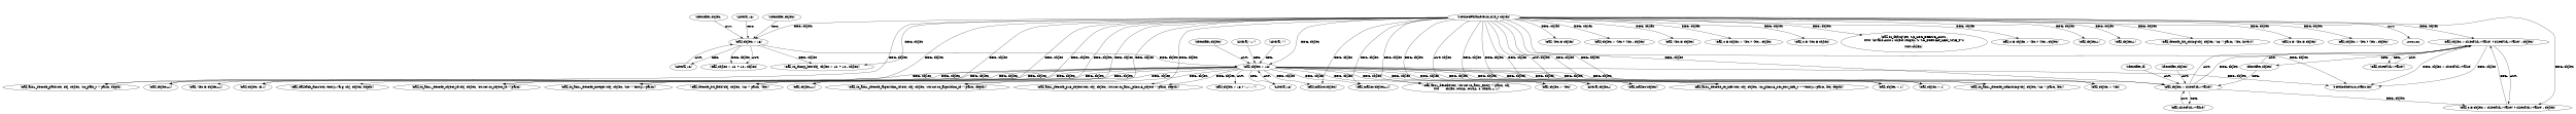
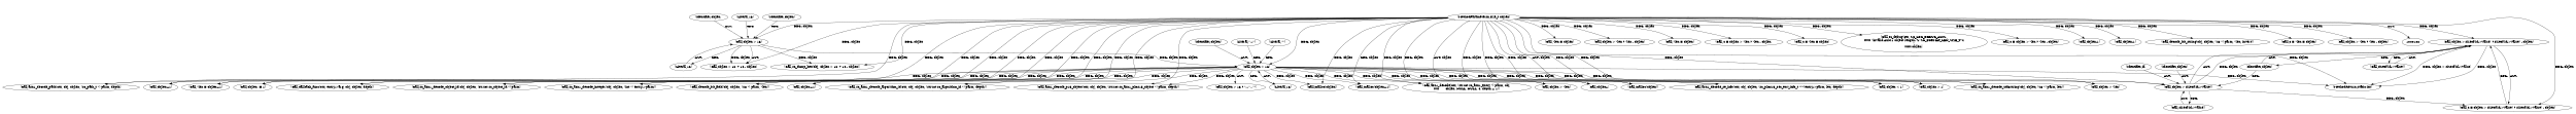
  digraph {
    n1 [label="(Call,objlen > sizeof(id->value) ? sizeof(id->value) : objlen)"]
    n2 [label="(Call,c = objlen > sizeof(id->value) ? sizeof(id->value) : objlen)"]
    n3 [label="(Call,sizeof(id->value))"]
    n4 [label="(MethodReturn,static int)"]
    n5 [label="(Identifier,objlen)"]
    n6 [label="(Call,objlen > sizeof(id->value))"]
    n7 [label="(Call,sizeof(id->value))"]
    n8 [label="(Call,objlen > 16)"]
    n9 [label="(Call,decode_bit_field(obj, objlen, (u8 *) parm, *len))"]
    n10 [label="(Call,asn1_decode_path(ctx, obj, objlen, (sc_path_t *) parm, depth))"]
    n11 [label="(Call,objlen > 16 ? \"...\" : \"\")"]
    n12 [label="(Call,callback_func(ctx, entry->arg, obj, objlen, depth))"]
    n13 [label="(Call,asn1_decode(ctx, (struct sc_asn1_entry *) parm, obj,\n\t\t\t\t       objlen, NULL, NULL, 0, depth + 1))"]
    n14 [label="(Call,objlen+1)"]
    n15 [label="(Call,*len = objlen+1)"]
    n16 [label="(Call,sc_asn1_decode_integer(obj, objlen, (int *) entry->parm))"]
    n17 [label="(Call,sc_asn1_decode_algorithm_id(ctx, obj, objlen, (struct sc_algorithm_id *) parm, depth))"]
    n18 [label="(Literal,16)"]
    n19 [label="(Call,malloc(objlen))"]
-   n20 [label="(Literal,objlen--)"]
+   n20 [label="(Call,objlen--)"]
    n21 [label="(Call,objlen < 1)"]
    n22 [label="(Call,objlen != 1)"]
    n23 [label="(Call,sc_asn1_decode_object_id(obj, objlen, (struct sc_object_id *) parm))"]
    n24 [label="(Call,objlen+1)"]
    n25 [label="(Call,asn1_decode_p15_object(ctx, obj, objlen, (struct sc_asn1_pkcs15_object *) parm, depth))"]
    n26 [label="(Call,malloc(objlen+1))"]
    n27 [label="(Call,objlen > *len)"]
    n28 [label="(Call,malloc(objlen))"]
    n29 [label="(Call,asn1_decode_se_info(ctx, obj, objlen, (sc_pkcs15_sec_env_info_t ***)entry->parm, len, depth))"]
    n30 [label="(Call,objlen > 1)"]
    n31 [label="(Call,sc_asn1_decode_utf8string(obj, objlen, (u8 *) parm, len))"]
    n32 [label="(Call,objlen > *len)"]
    n33 [label="(MethodParameterIn,size_t objlen)"]
    n34 [label="(Call,objlen > 16)"]
    n35 [label="(Call,*len = objlen)"]
    n36 [label="(Call,objlen > *len ? *len : objlen)"]
    n37 [label="(Call,sc_dump_hex(obj, objlen > 16  ? 16 : objlen))"]
    n38 [label="(Call,*len = objlen)"]
    n39 [label="(Call,c = objlen > *len ? *len : objlen)"]
    n40 [label="(Call,c = *len = objlen)"]
    n41 [label="(Call,sc_debug(ctx, SC_LOG_DEBUG_ASN1,\n\t\t\t\t\t \"invalid ASN.1 object length: %\"SC_FORMAT_LEN_SIZE_T\"u\n\",\n\t\t\t\t\t objlen))"]
    n42 [label="(Call,c = objlen > *len ? *len : objlen)"]
    n43 [label="(Call,objlen-1)"]
    n44 [label="(Call,objlen > 16  ? 16 : objlen)"]
    n45 [label="(Call,objlen-1)"]
    n46 [label="(Call,decode_bit_string(obj, objlen, (u8 *) parm, *len, invert))"]
    n47 [label="(Call,c = *len = objlen)"]
    n48 [label="(Call,objlen > *len ? *len : objlen)"]
    1000102
    n50 [label="(Literal,16)"]
    n51 [label="(Identifier,id)"]
    n52 [label="(Identifier,objlen)"]
    n53 [label="(Literal,\"...\")"]
    n54 [label="(Literal,16)"]
    n55 [label="(Identifier,objlen)"]
    n56 [label="(Identifier,objlen)"]
    n57 [label="(Literal,\"\")"]
    n58 [label="(Identifier,objlen)"]
    n1 -> n2 [label="AST: "]
    n1 -> n3 [label="CFG: "]
    n1 -> n4 [label="DDG: objlen > sizeof(id->value)"]
    n1 -> n4 [label="DDG: objlen"]
    n1 -> n5 [label="CFG: "]
    n2 -> n1 [label="CFG: "]
    n3 -> n1 [label="AST: "]
    n5 -> n1 [label="AST: "]
    n5 -> n6 [label="CFG: "]
    n6 -> n1 [label="AST: "]
    n6 -> n1 [label="DDG: objlen"]
    n6 -> n2 [label="DDG: objlen"]
    n6 -> n7 [label="CFG: "]
    n7 -> n6 [label="AST: "]
    n8 -> n4 [label="DDG: objlen"]
    n8 -> n6 [label="DDG: objlen"]
    n8 -> n9 [label="DDG: objlen"]
    n8 -> n10 [label="DDG: objlen"]
    n8 -> n11 [label="AST: "]
    n8 -> n12 [label="DDG: objlen"]
    n8 -> n13 [label="DDG: objlen"]
    n8 -> n14 [label="DDG: objlen"]
    n8 -> n15 [label="DDG: objlen"]
    n8 -> n16 [label="DDG: objlen"]
    n8 -> n17 [label="DDG: objlen"]
    n8 -> n18 [label="CFG: "]
    n8 -> n19 [label="DDG: objlen"]
    n8 -> n20 [label="DDG: objlen"]
    n8 -> n21 [label="DDG: objlen"]
    n8 -> n22 [label="DDG: objlen"]
    n8 -> n23 [label="DDG: objlen"]
    n8 -> n24 [label="DDG: objlen"]
    n8 -> n25 [label="DDG: objlen"]
    n8 -> n26 [label="DDG: objlen"]
    n8 -> n27 [label="DDG: objlen"]
    n8 -> n28 [label="DDG: objlen"]
    n8 -> n29 [label="DDG: objlen"]
    n8 -> n30 [label="DDG: objlen"]
    n8 -> n31 [label="DDG: objlen"]
    n8 -> n32 [label="DDG: objlen"]
    n18 -> n8 [label="AST: "]
    n33 -> n1 [label="DDG: objlen"]
    n33 -> n2 [label="DDG: objlen"]
    n33 -> n4 [label="DDG: objlen"]
    n33 -> n6 [label="DDG: objlen"]
    n33 -> n8 [label="DDG: objlen"]
    n33 -> n9 [label="DDG: objlen"]
    n33 -> n10 [label="DDG: objlen"]
+   n33 -> n12 [label="DDG: objlen"]
    n33 -> n13 [label="DDG: objlen"]
    n33 -> n14 [label="DDG: objlen"]
+   n33 -> n15 [label="DDG: objlen"]
    n33 -> n16 [label="DDG: objlen"]
    n33 -> n17 [label="DDG: objlen"]
    n33 -> n19 [label="DDG: objlen"]
    n33 -> n20 [label="AST: objlen"]
    n33 -> n21 [label="DDG: objlen"]
    n33 -> n22 [label="DDG: objlen"]
    n33 -> n23 [label="DDG: objlen"]
    n33 -> n24 [label="DDG: objlen"]
    n33 -> n25 [label="DDG: objlen"]
-   n33 -> n26 [label="DDG: objlen"]
+   n33 -> n26 [label="CFG: objlen"]
    n33 -> n27 [label="DDG: objlen"]
    n33 -> n28 [label="DDG: objlen"]
    n33 -> n29 [label="DDG: objlen"]
    n33 -> n30 [label="AST: objlen"]
    n33 -> n31 [label="DDG: objlen"]
    n33 -> n32 [label="DDG: objlen"]
    n33 -> n34 [label="DDG: objlen"]
    n33 -> n35 [label="DDG: objlen"]
    n33 -> n36 [label="DDG: objlen"]
    n33 -> n37 [label="DDG: objlen"]
    n33 -> n38 [label="DDG: objlen"]
    n33 -> n39 [label="DDG: objlen"]
    n33 -> n40 [label="DDG: objlen"]
    n33 -> n41 [label="DDG: objlen"]
    n33 -> n42 [label="DDG: objlen"]
    n33 -> n43 [label="DDG: objlen"]
+   n33 -> n44 [label="DDG: objlen"]
    n33 -> n45 [label="DDG: objlen"]
    n33 -> n46 [label="DDG: objlen"]
    n33 -> n47 [label="DDG: objlen"]
    n33 -> n48 [label="DDG: objlen"]
    n33 -> 1000102 [label="AST: "]
    n34 -> n8 [label="DDG: objlen"]
    n34 -> n37 [label="DDG: objlen"]
    n34 -> n44 [label="AST: "]
    n34 -> n44 [label="DDG: objlen"]
    n34 -> n50 [label="CFG: "]
    n50 -> n34 [label="AST: "]
    n51 -> n6 [label="AST: "]
    n52 -> n8 [label="AST: "]
    n53 -> n8 [label="CFG: "]
    n54 -> n34 [label="CFG: "]
    n55 -> n34 [label="CFG: "]
    n56 -> n34 [label="AST: "]
    n57 -> n8 [label="CFG: "]
    n58 -> n6 [label="AST: "]
  }
